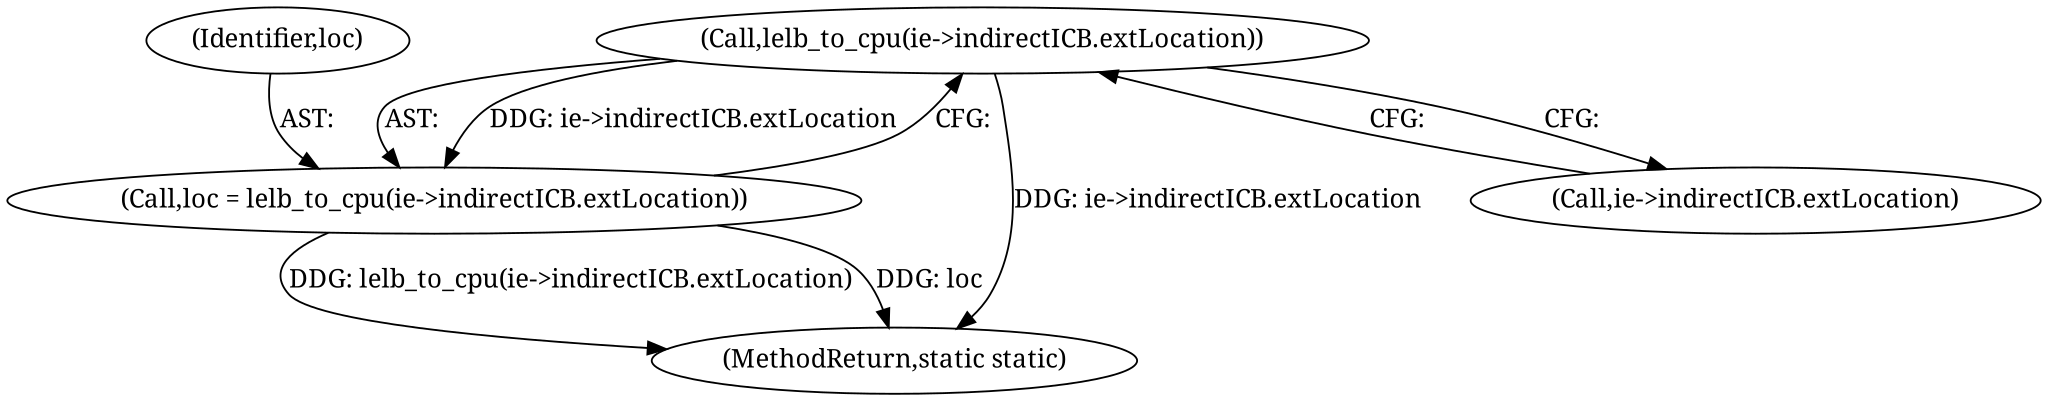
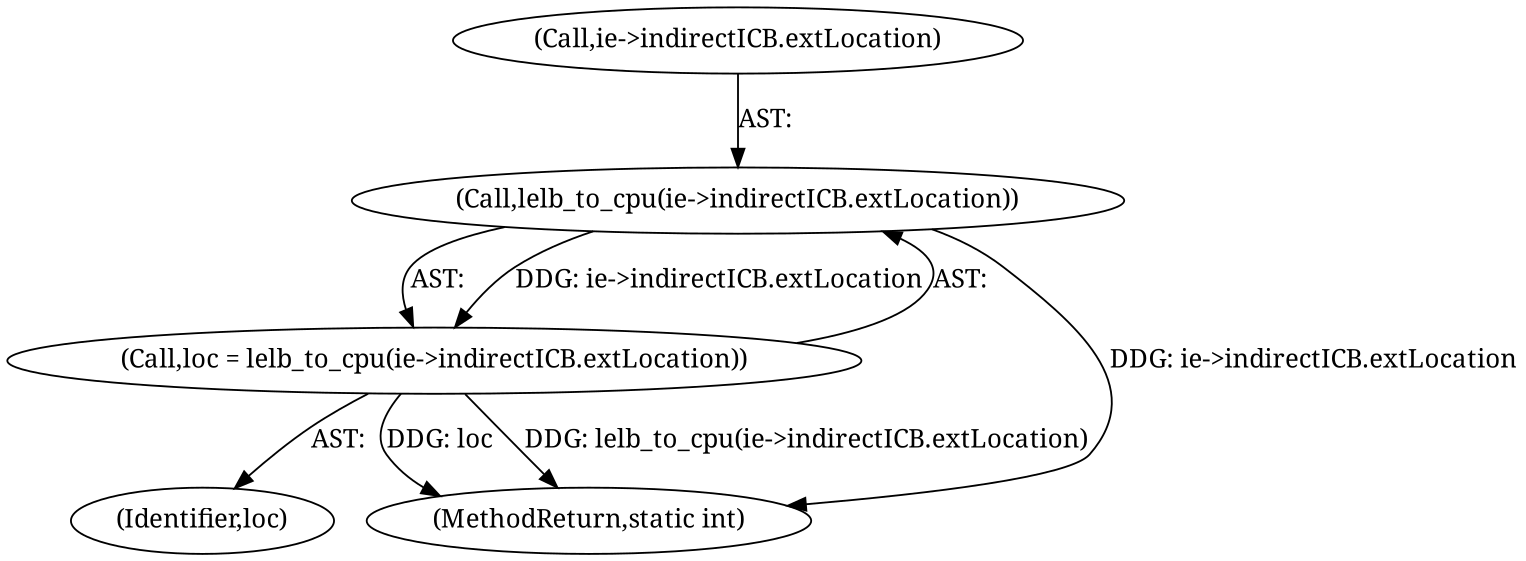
  digraph {
    fontname="Noto Serif"
    node [fontname="Noto Serif"]
    edge [fontname="Noto Serif"]
    n1 [label="(Call,lelb_to_cpu(ie->indirectICB.extLocation))"]
    n2 [label="(Call,loc = lelb_to_cpu(ie->indirectICB.extLocation))"]
    n3 [label="(Call,ie->indirectICB.extLocation)"]
-   n4 [label="(MethodReturn,static static)"]
+   n4 [label="(MethodReturn,static int)"]
    n5 [label="(Identifier,loc)"]
    n1 -> n2 [label="AST: "]
    n1 -> n2 [label="DDG: ie->indirectICB.extLocation"]
-   n1 -> n3 [label="CFG: "]
    n1 -> n4 [label="DDG: ie->indirectICB.extLocation"]
-   n2 -> n1 [label="CFG: "]
+   n2 -> n1 [label="AST: "]
    n2 -> n4 [label="DDG: lelb_to_cpu(ie->indirectICB.extLocation)"]
    n2 -> n4 [label="DDG: loc"]
-   n3 -> n1 [label="CFG: "]
-   n5 -> n2 [label="AST: "]
+   n3 -> n1 [label="AST: "]
+   n2 -> n5 [label="AST: "]
  }
